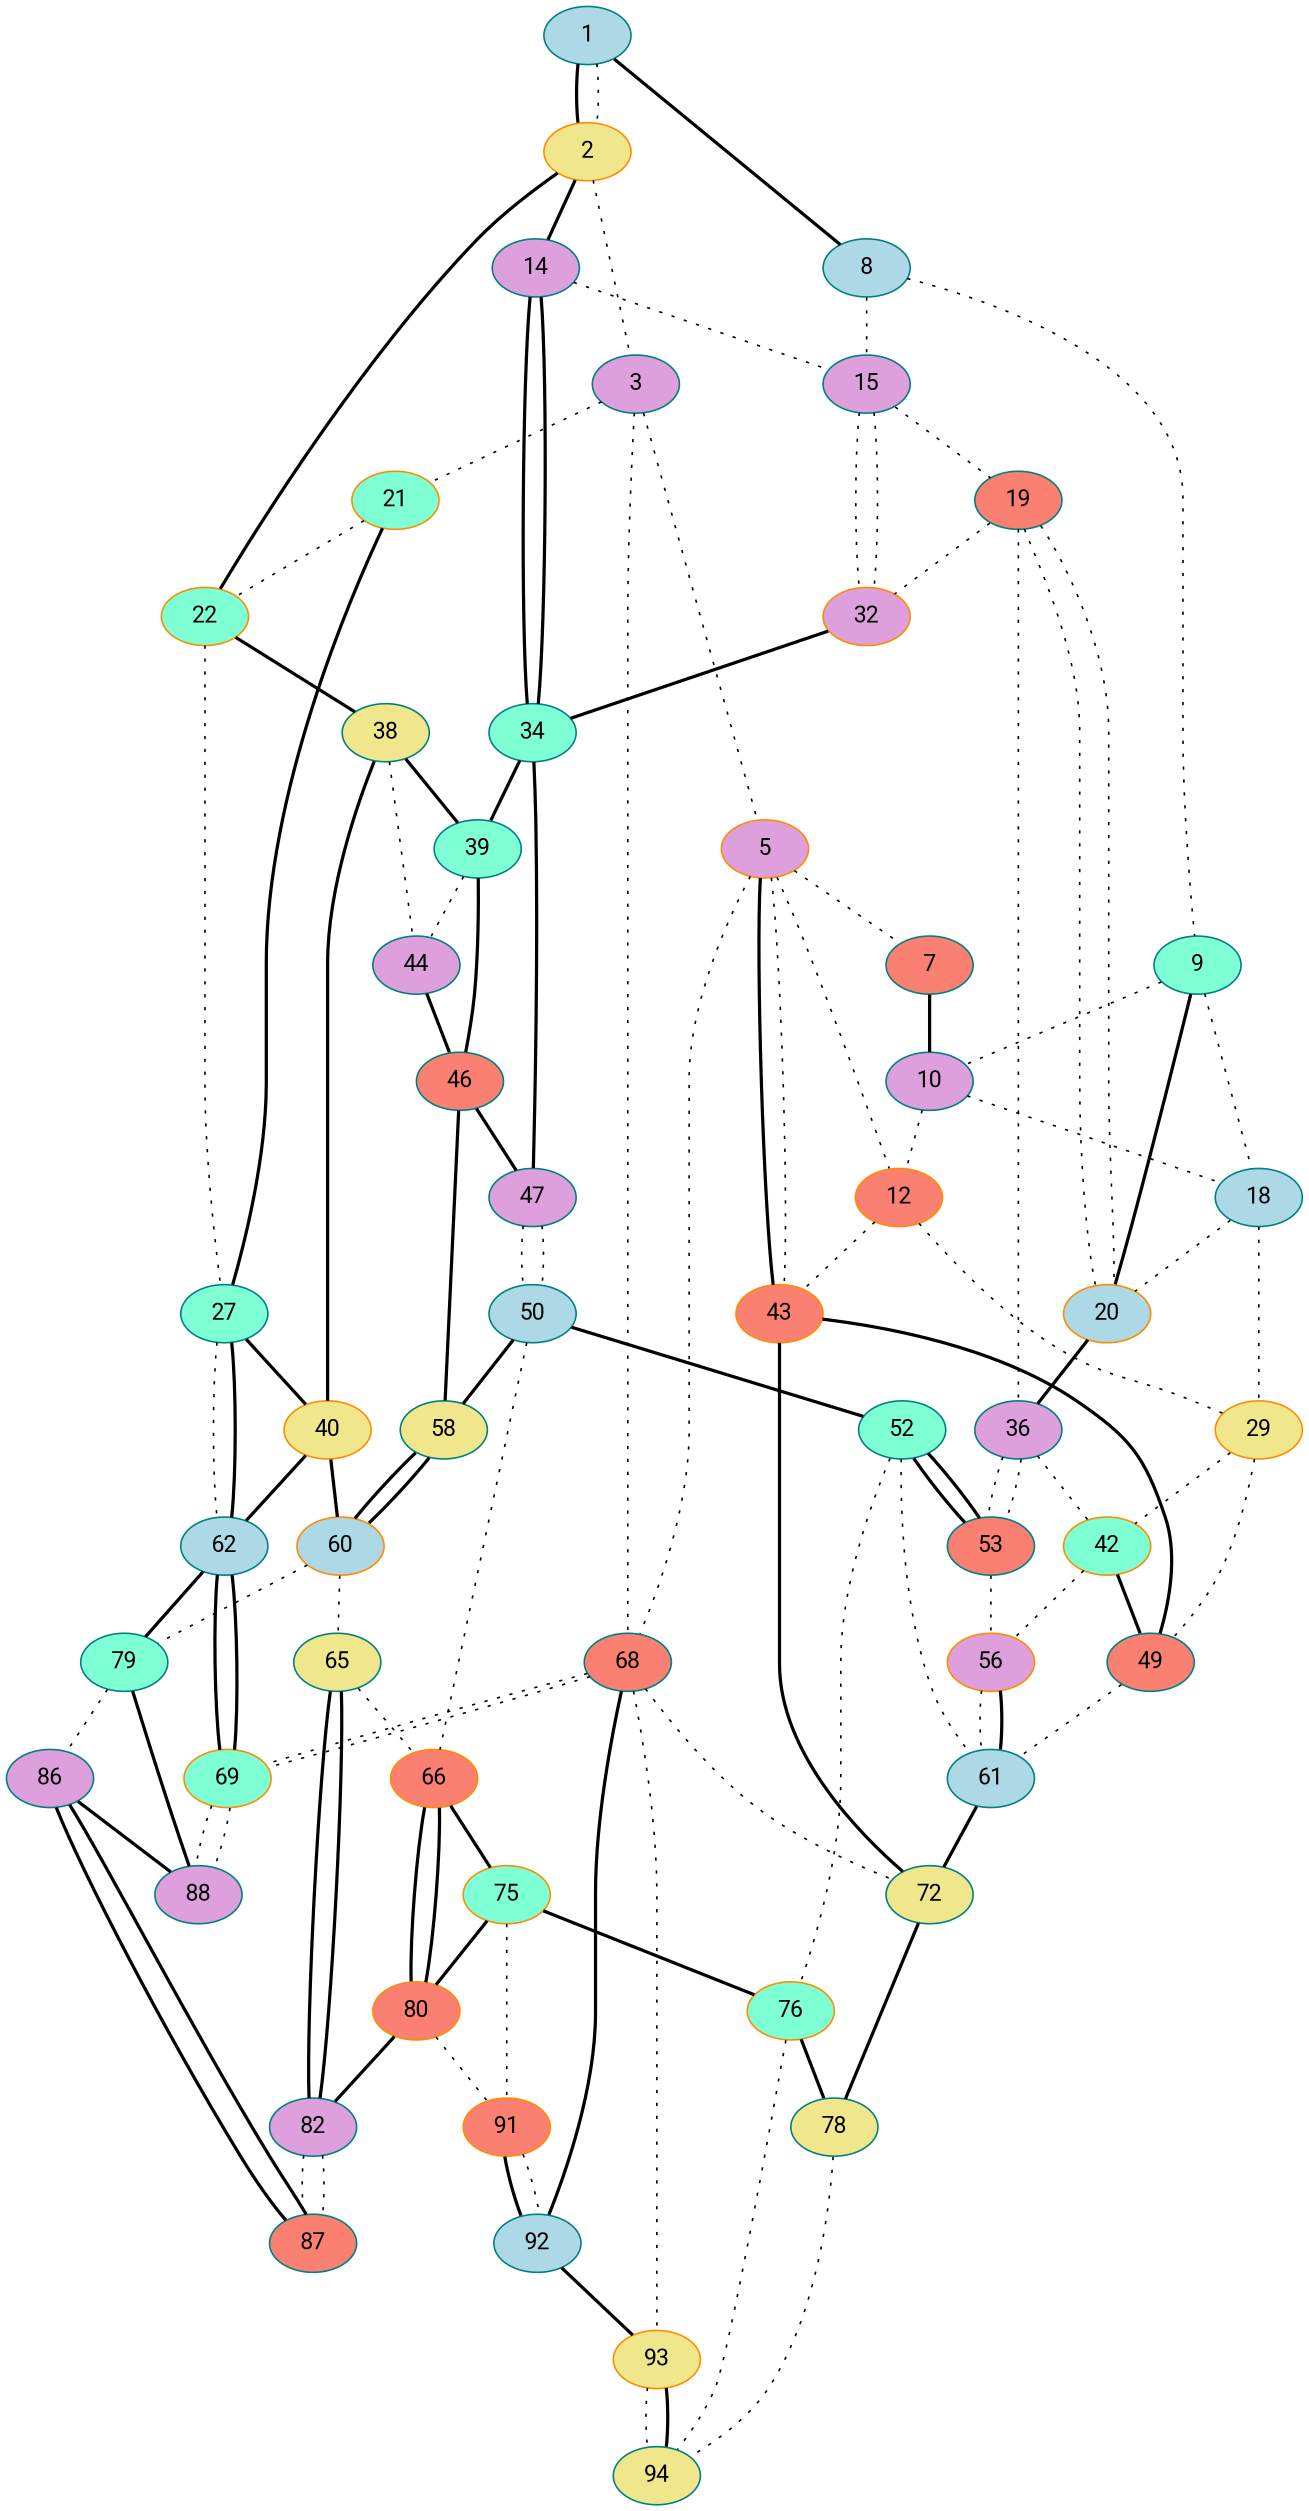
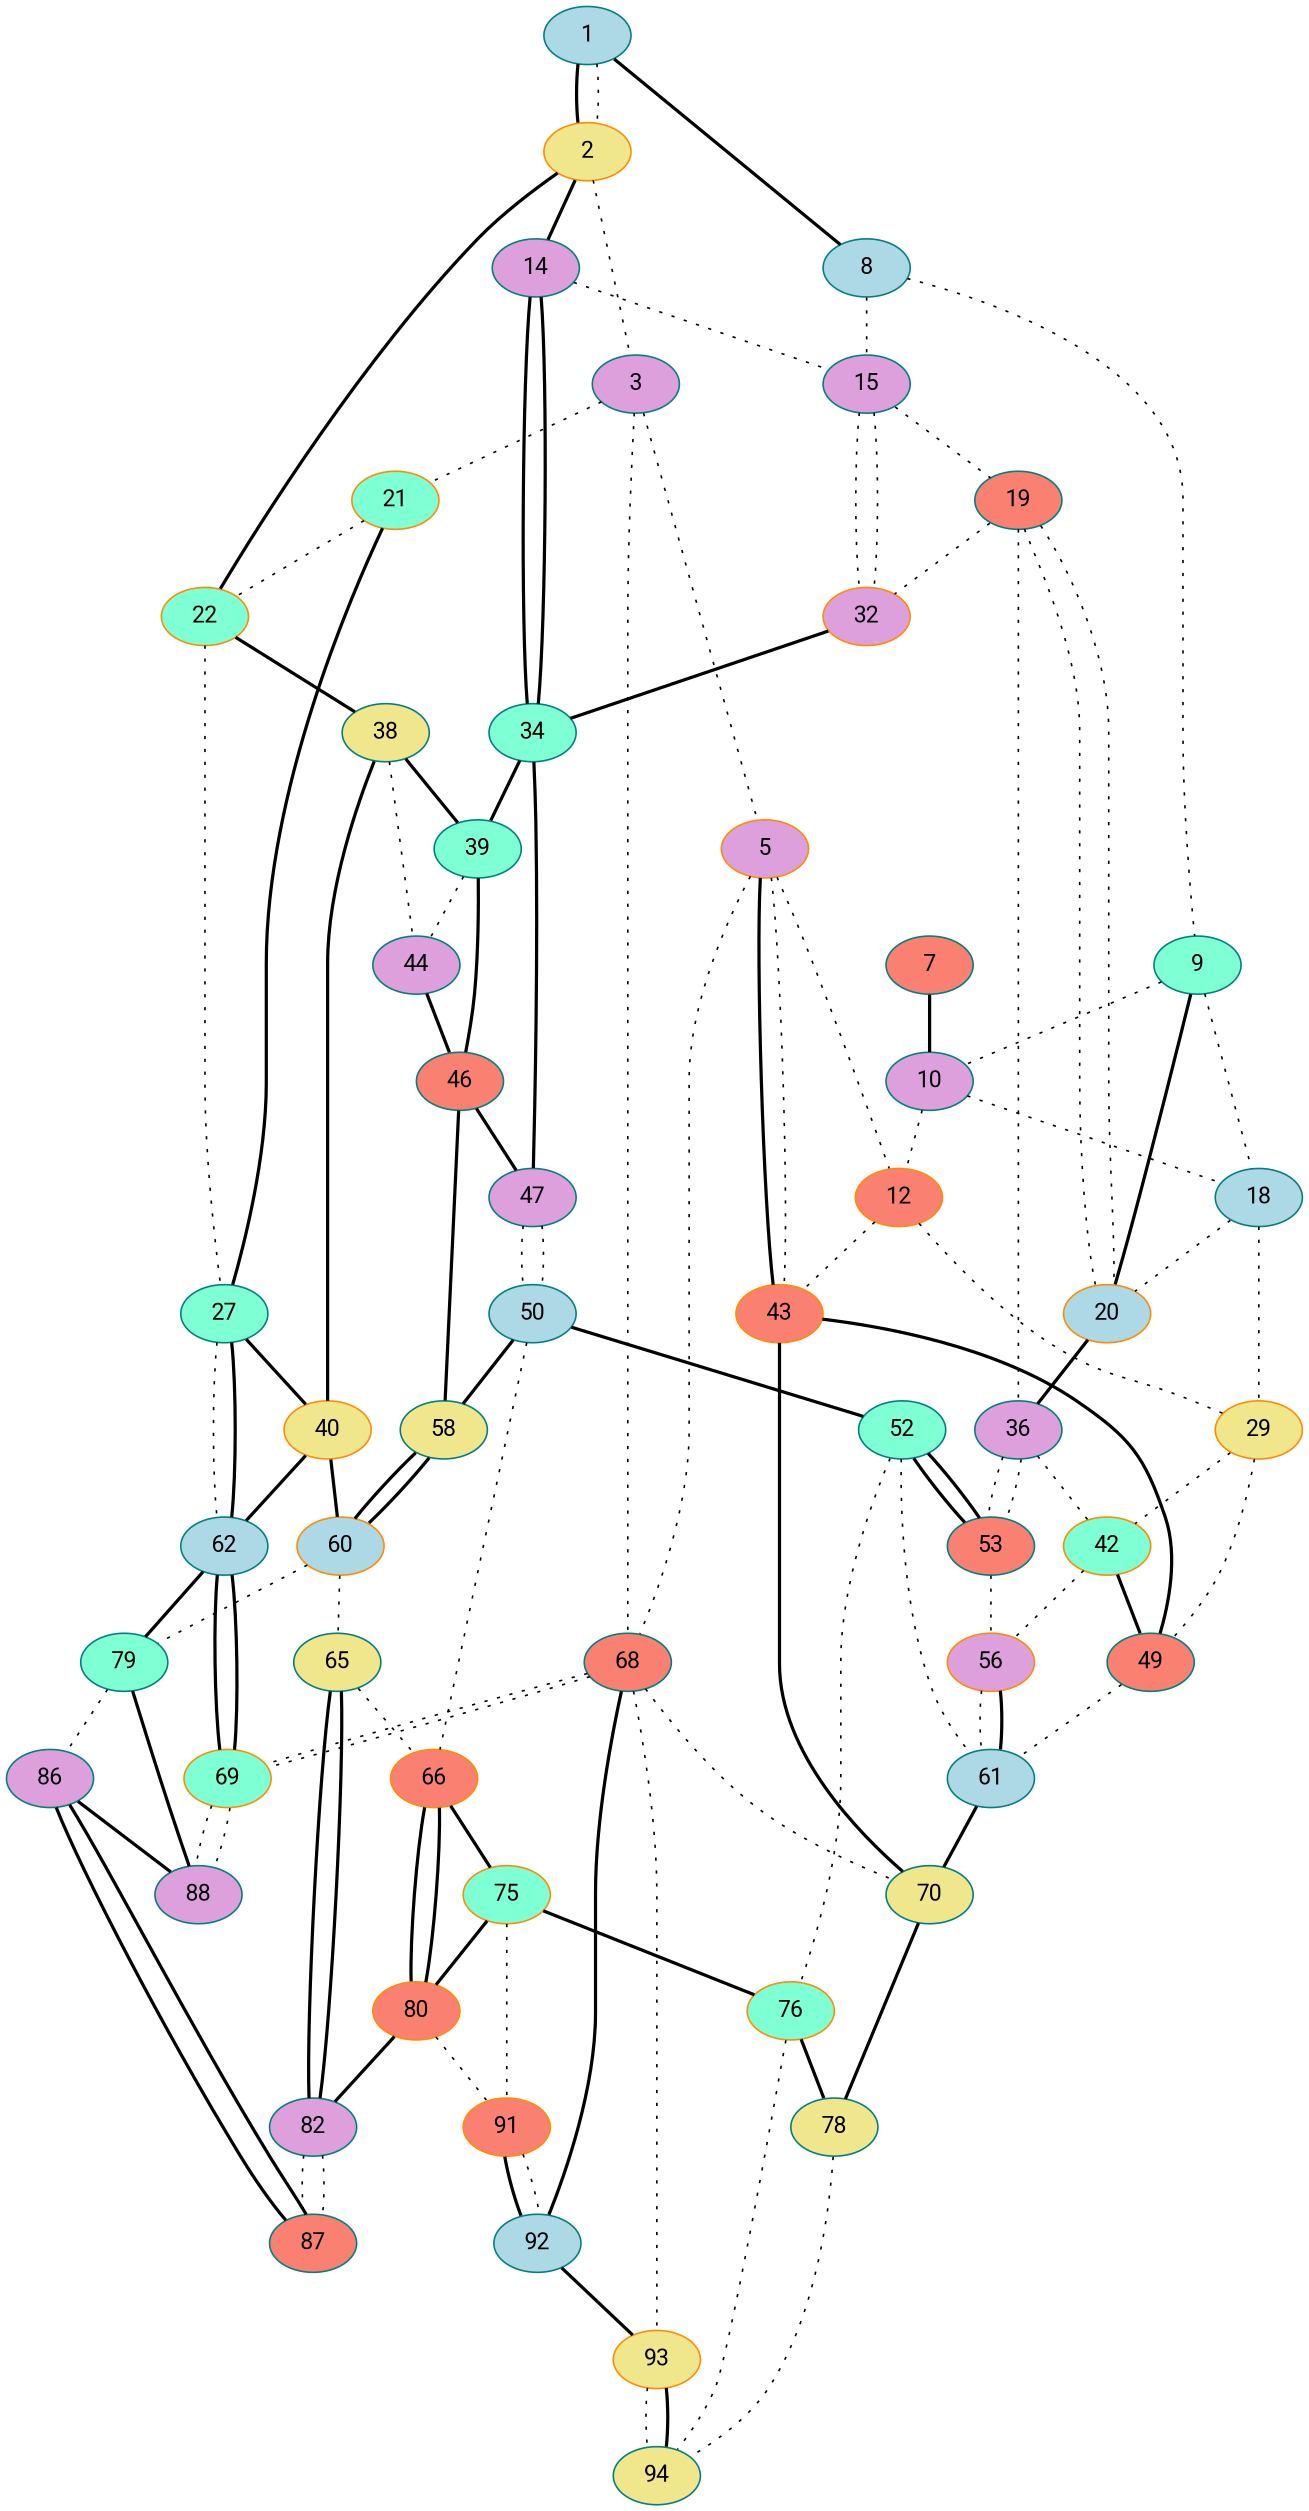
  graph {
    fontname=Roboto
    node [color=teal fillcolor=plum fontname=Roboto style=filled]
    edge [fontname=Roboto style=dotted]
    1 [fillcolor=lightblue]
    2 [color=darkorange fillcolor=khaki super="+13"]
    8 [fillcolor=lightblue]
    3 [super="+4"]
    14
    22 [color=darkorange fillcolor=aquamarine super="+23"]
    9 [fillcolor=aquamarine super="+17"]
    15 [super="+16"]
    5 [color=darkorange super="+6"]
    21 [color=darkorange fillcolor=aquamarine super="+24"]
    68 [fillcolor=salmon super="+74"]
    34 [fillcolor=aquamarine super="+35"]
    27 [fillcolor=aquamarine super="+28"]
    38 [fillcolor=khaki super="+41"]
    7 [fillcolor=salmon]
    12 [color=darkorange fillcolor=salmon super="+31"]
    43 [color=darkorange fillcolor=salmon super="+54"]
-   72 [fillcolor=khaki super="+73"]
+   72 [fillcolor=khaki super="+73" label=70]
    69 [color=darkorange fillcolor=aquamarine]
    92 [fillcolor=lightblue super="+96"]
    93 [color=darkorange fillcolor=khaki super="+98"]
    10 [super="+11"]
    29 [color=darkorange fillcolor=khaki super="+30"]
    49 [fillcolor=salmon super="+55"]
    18 [fillcolor=lightblue super="+26"]
    20 [color=darkorange fillcolor=lightblue super="+25"]
    19 [fillcolor=salmon super="+33"]
    32 [color=darkorange]
    36 [super="+37"]
    42 [color=darkorange fillcolor=aquamarine super="+48"]
    39 [fillcolor=aquamarine super="+45"]
    47
    53 [fillcolor=salmon]
    40 [color=darkorange fillcolor=khaki super="+59"]
    62 [fillcolor=lightblue super="+63"]
    44
    60 [color=darkorange fillcolor=lightblue super="+64"]
    79 [fillcolor=aquamarine super="+85"]
    56 [color=darkorange]
    61 [fillcolor=lightblue super="+71"]
    46 [fillcolor=salmon super="+57"]
    50 [fillcolor=lightblue super="+51"]
    58 [fillcolor=khaki]
    65 [fillcolor=khaki]
    78 [fillcolor=khaki]
    52 [fillcolor=aquamarine super="+70"]
    66 [color=darkorange fillcolor=salmon super="+67"]
    76 [color=darkorange fillcolor=aquamarine super="+77"]
    75 [color=darkorange fillcolor=aquamarine super="+81"]
    80 [color=darkorange fillcolor=salmon super="+84"]
    94 [fillcolor=khaki super="+97"]
    82 [super="+83"]
    88 [super="+90"]
    86
    87 [fillcolor=salmon super="+89"]
    91 [color=darkorange fillcolor=salmon]
    1 -- 2 [style=bold]
    1 -- 2
    1 -- 8 [style=bold]
    2 -- 3
    2 -- 14 [style=bold]
    2 -- 22 [style=bold]
    8 -- 9
    8 -- 15
    3 -- 5
    3 -- 21 [weight=2]
    3 -- 68
    14 -- 15
    14 -- 34 [style=bold]
    14 -- 34 [style=bold]
    22 -- 27
    22 -- 38 [style=bold]
    9 -- 10
    9 -- 18
    9 -- 20 [style=bold]
    15 -- 19
    15 -- 32
    15 -- 32
    5 -- 68
-   5 -- 7
    5 -- 12
    5 -- 43 [style=bold]
    5 -- 43
    21 -- 22
    21 -- 27 [style=bold]
    68 -- 72
    68 -- 69
    68 -- 69
    68 -- 92 [style=bold]
    68 -- 93
    34 -- 39 [style=bold]
    34 -- 47 [style=bold]
    27 -- 40 [style=bold]
    27 -- 62
    27 -- 62 [style=bold]
    38 -- 39 [style=bold]
    38 -- 40 [style=bold]
    38 -- 44
    7 -- 10 [style=bold]
    12 -- 43
    12 -- 29
    43 -- 72 [style=bold]
    43 -- 49 [style=bold]
    72 -- 78 [style=bold]
    69 -- 88
    69 -- 88
    92 -- 93 [style=bold]
    93 -- 94 [weight=2]
    93 -- 94 [style=bold]
    10 -- 12
    10 -- 18
    29 -- 49
    29 -- 42
    49 -- 61
    18 -- 29
    18 -- 20
    20 -- 36 [style=bold]
    19 -- 20
    19 -- 20
    19 -- 32
    19 -- 36
    32 -- 34 [style=bold]
    36 -- 42
    36 -- 53
    36 -- 53
    42 -- 49 [style=bold]
    42 -- 56
    39 -- 44
    39 -- 46 [style=bold]
    47 -- 50
    47 -- 50
    53 -- 56
    40 -- 62 [style=bold]
    40 -- 60 [style=bold]
    62 -- 69 [style=bold]
    62 -- 69 [style=bold]
    62 -- 79 [style=bold]
    44 -- 46 [style=bold]
    60 -- 79
    60 -- 65
    79 -- 88 [style=bold]
    79 -- 86
    56 -- 61
    56 -- 61 [style=bold]
    61 -- 72 [style=bold]
    46 -- 47 [style=bold]
    46 -- 58 [style=bold]
    50 -- 58 [style=bold]
    50 -- 52 [style=bold]
    50 -- 66
    58 -- 60 [style=bold]
    58 -- 60 [style=bold]
    65 -- 66
    65 -- 82 [style=bold]
    65 -- 82 [style=bold]
    78 -- 94
    52 -- 53 [style=bold]
    52 -- 53 [style=bold]
    52 -- 61
    52 -- 76
    66 -- 75 [style=bold]
    66 -- 80 [style=bold]
    66 -- 80 [style=bold]
    76 -- 78 [style=bold]
    76 -- 94
    75 -- 76 [style=bold]
    75 -- 80 [style=bold]
    75 -- 91
    80 -- 82 [style=bold]
    80 -- 91
    82 -- 87 [weight=2]
    82 -- 87
    86 -- 88 [style=bold]
    86 -- 87 [style=bold]
    86 -- 87 [style=bold]
    91 -- 92 [style=bold]
    91 -- 92
  }
